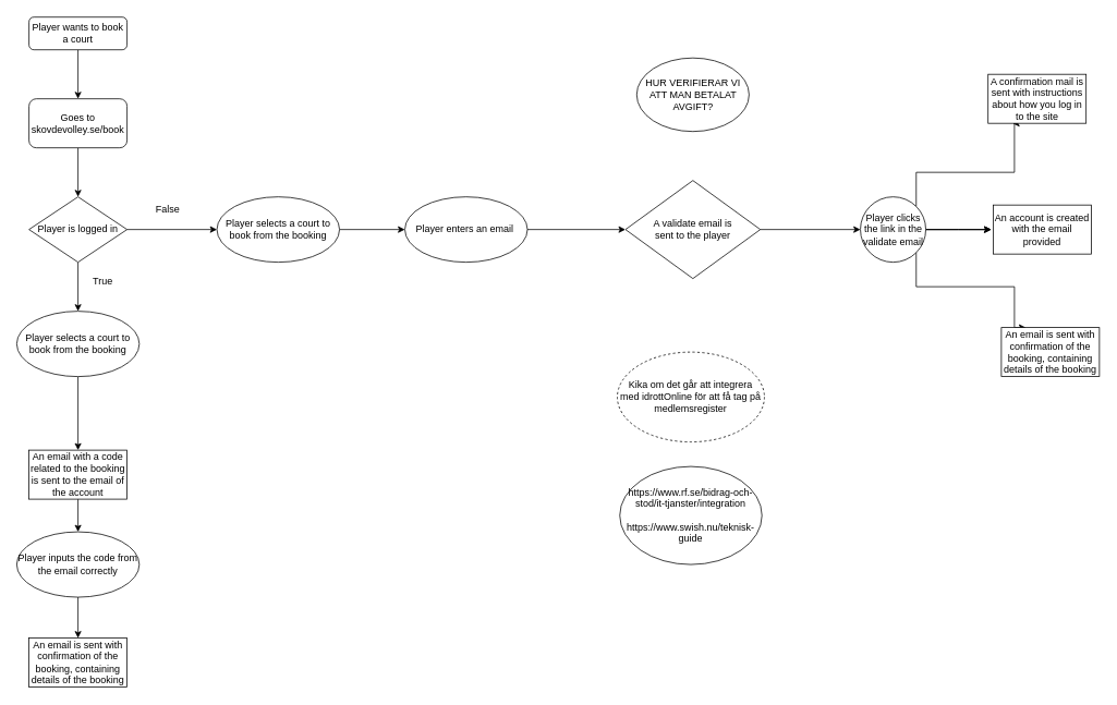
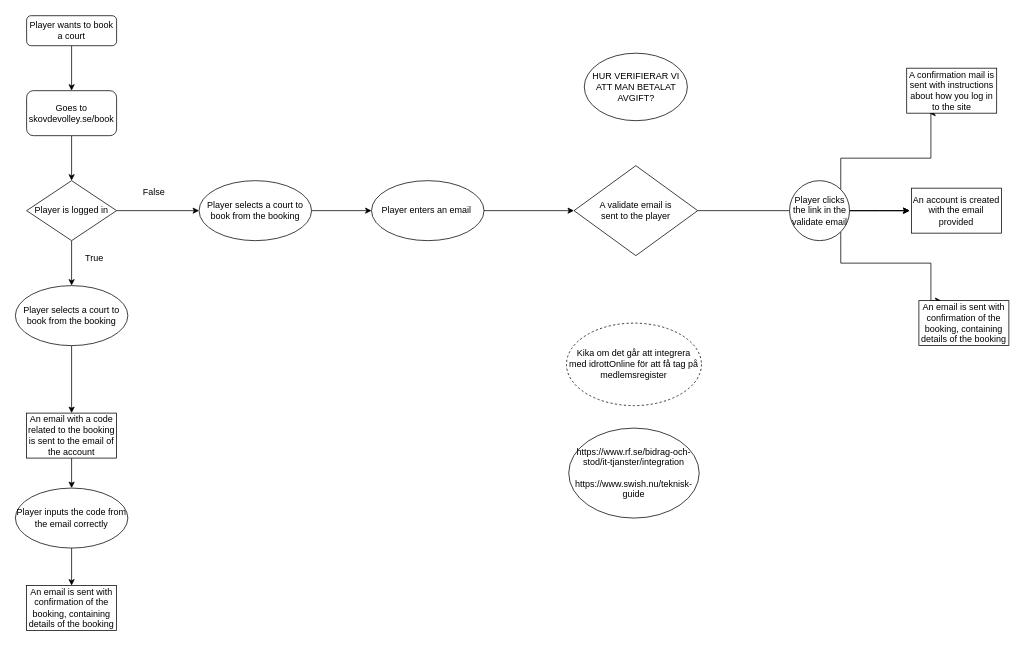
  <mxCell id="0" />
  <mxCell id="1" parent="0" />
  <mxCell id="2" style="edgeStyle=orthogonalEdgeStyle;rounded=0;orthogonalLoop=1;jettySize=auto;html=1;exitX=0.5;exitY=1;exitDx=0;exitDy=0;entryX=0.5;entryY=0;entryDx=0;entryDy=0;" parent="1" source="3" target="5" edge="1"><mxGeometry relative="1" as="geometry" /></mxCell>
  <mxCell id="3" value="Player wants to book a court" style="rounded=1;whiteSpace=wrap;html=1;fontSize=12;glass=0;strokeWidth=1;shadow=0;" parent="1" vertex="1"><mxGeometry x="35" y="20" width="120" height="40" as="geometry" /></mxCell>
  <mxCell id="4" style="edgeStyle=orthogonalEdgeStyle;rounded=0;orthogonalLoop=1;jettySize=auto;html=1;exitX=0.5;exitY=1;exitDx=0;exitDy=0;entryX=0.5;entryY=0;entryDx=0;entryDy=0;" parent="1" source="5" target="8" edge="1"><mxGeometry relative="1" as="geometry" /></mxCell>
  <mxCell id="5" value="Goes to skovdevolley.se/book" style="rounded=1;whiteSpace=wrap;html=1;" parent="1" vertex="1"><mxGeometry x="35" y="120" width="120" height="60" as="geometry" /></mxCell>
  <mxCell id="6" style="edgeStyle=orthogonalEdgeStyle;rounded=0;orthogonalLoop=1;jettySize=auto;html=1;exitX=0.5;exitY=1;exitDx=0;exitDy=0;entryX=0.5;entryY=0;entryDx=0;entryDy=0;" parent="1" source="8" target="27" edge="1"><mxGeometry relative="1" as="geometry"><mxPoint x="95" y="380" as="targetPoint" /></mxGeometry></mxCell>
  <mxCell id="7" style="edgeStyle=orthogonalEdgeStyle;rounded=0;orthogonalLoop=1;jettySize=auto;html=1;exitX=1;exitY=0.5;exitDx=0;exitDy=0;entryX=0;entryY=0.5;entryDx=0;entryDy=0;" parent="1" source="8" target="12" edge="1"><mxGeometry relative="1" as="geometry"><mxPoint x="265" y="280" as="targetPoint" /></mxGeometry></mxCell>
  <mxCell id="8" value="Player is logged in" style="rhombus;whiteSpace=wrap;html=1;" parent="1" vertex="1"><mxGeometry x="35" y="240" width="120" height="80" as="geometry" /></mxCell>
  <mxCell id="9" value="True" style="text;html=1;align=center;verticalAlign=middle;resizable=0;points=[];autosize=1;strokeColor=none;fillColor=none;" parent="1" vertex="1"><mxGeometry x="100" y="328" width="50" height="30" as="geometry" /></mxCell>
  <mxCell id="10" value="False" style="text;html=1;strokeColor=none;fillColor=none;align=center;verticalAlign=middle;whiteSpace=wrap;rounded=0;" parent="1" vertex="1"><mxGeometry x="175" y="240" width="60" height="30" as="geometry" /></mxCell>
  <mxCell id="11" value="" style="edgeStyle=orthogonalEdgeStyle;rounded=0;orthogonalLoop=1;jettySize=auto;html=1;" parent="1" source="12" target="14" edge="1"><mxGeometry relative="1" as="geometry" /></mxCell>
  <mxCell id="12" value="Player selects a court to book from the booking" style="ellipse;whiteSpace=wrap;html=1;" parent="1" vertex="1"><mxGeometry x="265" y="240" width="150" height="80" as="geometry" /></mxCell>
  <mxCell id="13" value="" style="edgeStyle=orthogonalEdgeStyle;rounded=0;orthogonalLoop=1;jettySize=auto;html=1;" parent="1" source="14" target="16" edge="1"><mxGeometry relative="1" as="geometry" /></mxCell>
  <mxCell id="14" value="Player enters an email&amp;nbsp;" style="ellipse;whiteSpace=wrap;html=1;" parent="1" vertex="1"><mxGeometry x="495" y="240" width="150" height="80" as="geometry" /></mxCell>
- <mxCell id="15" value="" style="edgeStyle=orthogonalEdgeStyle;rounded=0;orthogonalLoop=1;jettySize=auto;html=1;" parent="1" source="16" target="22" edge="1"><mxGeometry relative="1" as="geometry" /></mxCell>
+ <mxCell id="15" value="" style="edgeStyle=orthogonalEdgeStyle;rounded=0;orthogonalLoop=1;jettySize=auto;html=1;endArrow=none;" parent="1" source="16" target="22" edge="1"><mxGeometry relative="1" as="geometry" /></mxCell>
  <mxCell id="16" value="A validate email is &lt;br&gt;sent to the player" style="rhombus;whiteSpace=wrap;html=1;" parent="1" vertex="1"><mxGeometry x="765" y="220" width="165" height="120" as="geometry" /></mxCell>
  <mxCell id="17" value="" style="edgeStyle=orthogonalEdgeStyle;rounded=0;orthogonalLoop=1;jettySize=auto;html=1;" parent="1" source="22" edge="1"><mxGeometry relative="1" as="geometry"><mxPoint x="1212.5" y="280" as="targetPoint" /></mxGeometry></mxCell>
  <mxCell id="18" value="" style="edgeStyle=orthogonalEdgeStyle;rounded=0;orthogonalLoop=1;jettySize=auto;html=1;" parent="1" source="22" edge="1"><mxGeometry relative="1" as="geometry"><mxPoint x="1212.5" y="280" as="targetPoint" /></mxGeometry></mxCell>
  <mxCell id="19" value="" style="edgeStyle=orthogonalEdgeStyle;rounded=0;orthogonalLoop=1;jettySize=auto;html=1;" parent="1" source="22" edge="1"><mxGeometry relative="1" as="geometry"><mxPoint x="1212.5" y="280" as="targetPoint" /></mxGeometry></mxCell>
  <mxCell id="20" style="edgeStyle=orthogonalEdgeStyle;rounded=0;orthogonalLoop=1;jettySize=auto;html=1;exitX=1;exitY=0;exitDx=0;exitDy=0;entryX=0.25;entryY=1;entryDx=0;entryDy=0;" parent="1" source="22" target="23" edge="1"><mxGeometry relative="1" as="geometry"><mxPoint x="1245" y="180" as="targetPoint" /><Array as="points"><mxPoint x="1121" y="210" /><mxPoint x="1241" y="210" /><mxPoint x="1241" y="150" /></Array></mxGeometry></mxCell>
  <mxCell id="21" style="edgeStyle=orthogonalEdgeStyle;rounded=0;orthogonalLoop=1;jettySize=auto;html=1;exitX=1;exitY=1;exitDx=0;exitDy=0;entryX=0.25;entryY=0;entryDx=0;entryDy=0;" parent="1" source="22" target="25" edge="1"><mxGeometry relative="1" as="geometry"><mxPoint x="1240.625" y="397.5" as="targetPoint" /><Array as="points"><mxPoint x="1121" y="350" /><mxPoint x="1241" y="350" /><mxPoint x="1241" y="400" /></Array></mxGeometry></mxCell>
  <mxCell id="22" value="Player clicks the link in the validate email" style="ellipse;whiteSpace=wrap;html=1;" parent="1" vertex="1"><mxGeometry x="1052.5" y="240" width="80" height="80" as="geometry" /></mxCell>
  <mxCell id="23" value="A confirmation mail is sent with instructions about how you log in to the site" style="whiteSpace=wrap;html=1;" parent="1" vertex="1"><mxGeometry x="1208.75" y="90" width="120" height="60" as="geometry" /></mxCell>
  <mxCell id="24" value="An account is created with the email provided" style="rounded=0;whiteSpace=wrap;html=1;" parent="1" vertex="1"><mxGeometry x="1215" y="250" width="120" height="60" as="geometry" /></mxCell>
  <mxCell id="25" value="An email is sent with confirmation of the booking, containing details of the booking" style="whiteSpace=wrap;html=1;" parent="1" vertex="1"><mxGeometry x="1225" y="400" width="120" height="60" as="geometry" /></mxCell>
  <mxCell id="26" value="" style="edgeStyle=orthogonalEdgeStyle;rounded=0;orthogonalLoop=1;jettySize=auto;html=1;" parent="1" source="27" target="29" edge="1"><mxGeometry relative="1" as="geometry" /></mxCell>
  <mxCell id="27" value="Player selects a court to book from the booking" style="ellipse;whiteSpace=wrap;html=1;" parent="1" vertex="1"><mxGeometry x="20" y="380" width="150" height="80" as="geometry" /></mxCell>
  <mxCell id="28" style="edgeStyle=orthogonalEdgeStyle;rounded=0;orthogonalLoop=1;jettySize=auto;html=1;entryX=0.5;entryY=0;entryDx=0;entryDy=0;" parent="1" source="29" target="31" edge="1"><mxGeometry relative="1" as="geometry" /></mxCell>
  <mxCell id="29" value="An email with a code related to the booking is sent to the email of the account" style="whiteSpace=wrap;html=1;" parent="1" vertex="1"><mxGeometry x="35" y="550" width="120" height="60" as="geometry" /></mxCell>
  <mxCell id="30" style="edgeStyle=orthogonalEdgeStyle;rounded=0;orthogonalLoop=1;jettySize=auto;html=1;entryX=0.5;entryY=0;entryDx=0;entryDy=0;" parent="1" source="31" target="32" edge="1"><mxGeometry relative="1" as="geometry"><mxPoint x="95" y="780" as="targetPoint" /></mxGeometry></mxCell>
  <mxCell id="31" value="Player inputs the code from the email correctly" style="ellipse;whiteSpace=wrap;html=1;" parent="1" vertex="1"><mxGeometry x="20" y="650" width="150" height="80" as="geometry" /></mxCell>
  <mxCell id="32" value="An email is sent with confirmation of the booking, containing details of the booking" style="whiteSpace=wrap;html=1;" parent="1" vertex="1"><mxGeometry x="35" y="780" width="120" height="60" as="geometry" /></mxCell>
  <mxCell id="33" value="HUR VERIFIERAR VI ATT MAN BETALAT AVGIFT?" style="ellipse;whiteSpace=wrap;html=1;" parent="1" vertex="1"><mxGeometry x="778.75" y="70" width="137.5" height="90" as="geometry" /></mxCell>
  <mxCell id="34" value="Kika om det går att integrera med idrottOnline för att få tag på medlemsregister" style="ellipse;whiteSpace=wrap;html=1;dashed=1;" vertex="1" parent="1"><mxGeometry x="755" y="430" width="180" height="110" as="geometry" /></mxCell>
  <mxCell id="35" value="https://www.rf.se/bidrag-och-stod/it-tjanster/integration&lt;br&gt;&lt;br&gt;https://www.swish.nu/teknisk-guide" style="ellipse;whiteSpace=wrap;html=1;" vertex="1" parent="1"><mxGeometry x="758" y="570" width="174" height="120" as="geometry" /></mxCell>
